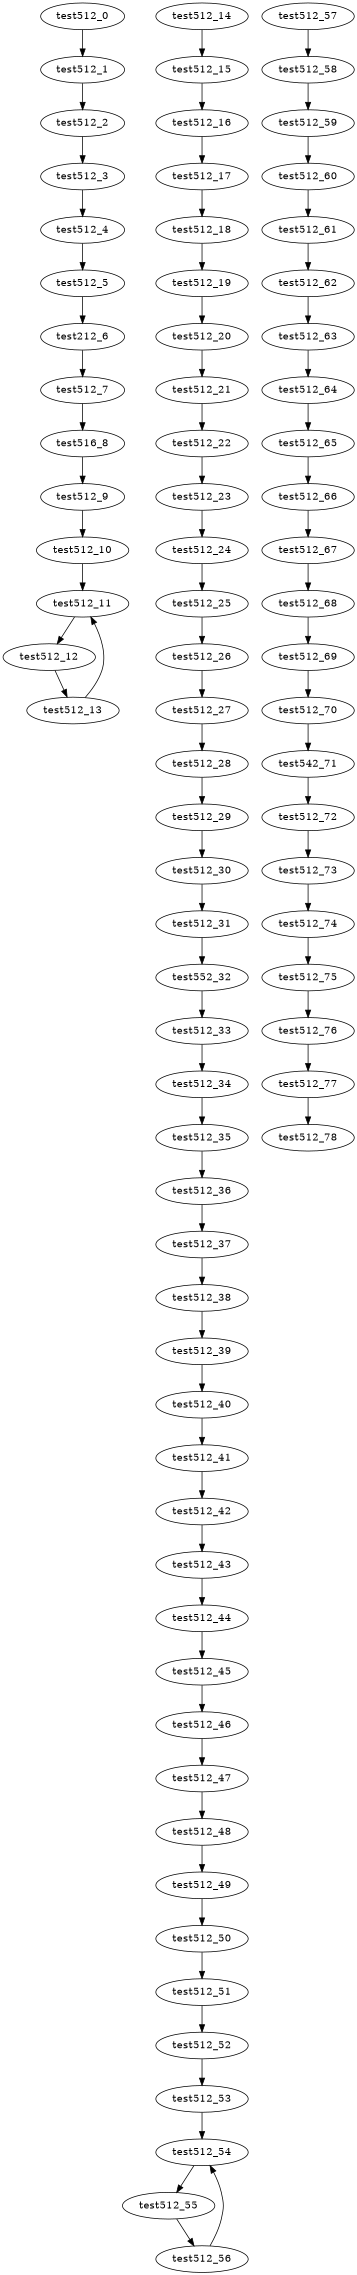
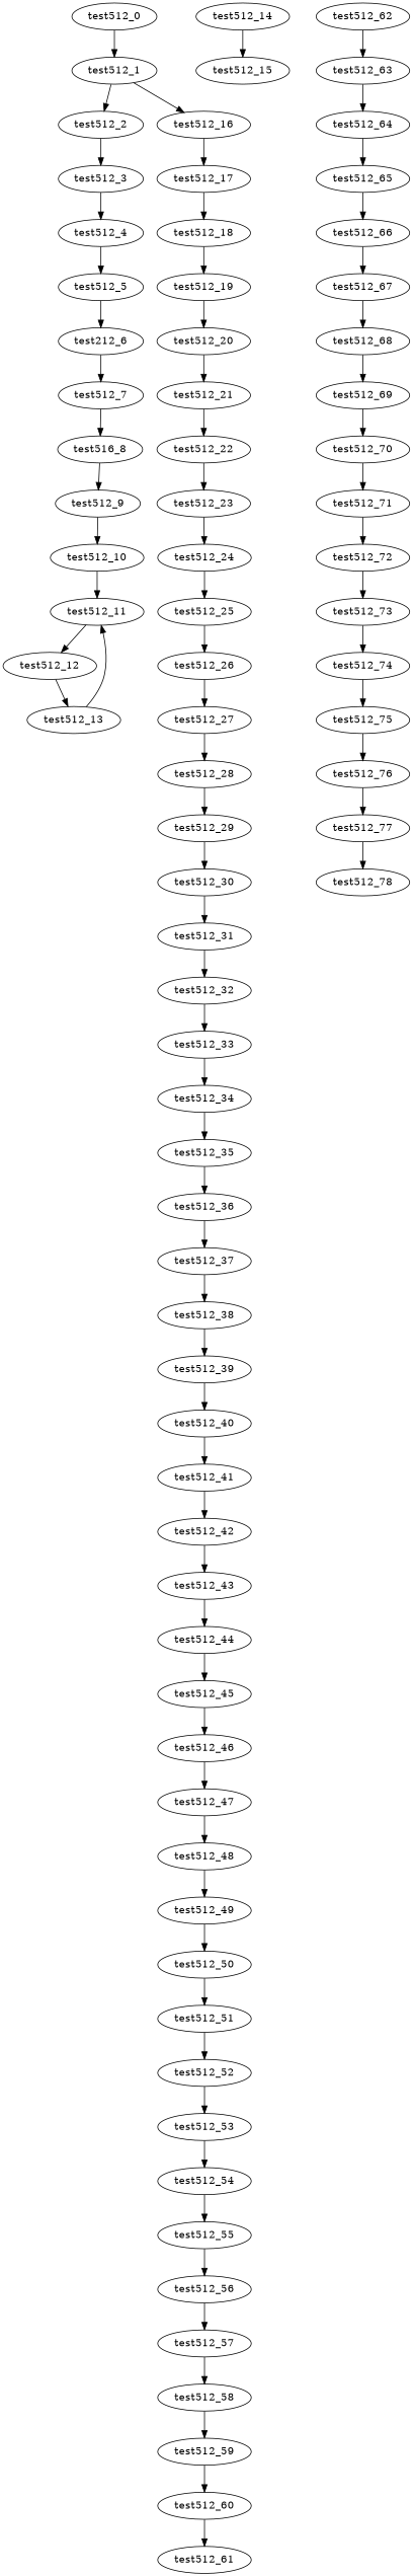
  digraph {
    test512_0
    test512_1
    test512_2
    test512_3
    test512_4
    test512_5
    n7 [label=test212_6]
    test512_7
    n9 [label=test516_8]
    test512_9
    test512_10
    test512_11
    test512_12
    test512_13
    test512_14
    test512_15
    test512_16
    test512_17
    test512_18
    test512_19
    test512_20
    test512_21
    test512_22
    test512_23
    test512_24
    test512_25
    test512_26
    test512_27
    test512_28
    test512_29
    test512_30
    test512_31
-   test512_32 [label=test552_32]
+   test512_32
    test512_33
    test512_34
    test512_35
    test512_36
    test512_37
    test512_38
    test512_39
    test512_40
    test512_41
    test512_42
    test512_43
    test512_44
    test512_45
    test512_46
    test512_47
    test512_48
    test512_49
    test512_50
    test512_51
    test512_52
    test512_53
    test512_54
    test512_55
    test512_56
    test512_57
    test512_58
    test512_59
    test512_60
    test512_61
    test512_62
    test512_63
    test512_64
    test512_65
    test512_66
    test512_67
    test512_68
    test512_69
    test512_70
-   test512_71 [label=test542_71]
+   test512_71
    test512_72
    test512_73
    test512_74
    test512_75
    test512_76
    test512_77
    test512_78
    test512_0 -> test512_1
    test512_1 -> test512_2
    test512_2 -> test512_3
    test512_3 -> test512_4
    test512_4 -> test512_5
    test512_5 -> n7
    n7 -> test512_7
    test512_7 -> n9
    n9 -> test512_9
    test512_9 -> test512_10
    test512_10 -> test512_11
    test512_11 -> test512_12
    test512_12 -> test512_13
    test512_13 -> test512_11
    test512_14 -> test512_15
-   test512_15 -> test512_16
+   test512_1 -> test512_16
    test512_16 -> test512_17
    test512_17 -> test512_18
    test512_18 -> test512_19
    test512_19 -> test512_20
    test512_20 -> test512_21
    test512_21 -> test512_22
    test512_22 -> test512_23
    test512_23 -> test512_24
    test512_24 -> test512_25
    test512_25 -> test512_26
    test512_26 -> test512_27
    test512_27 -> test512_28
    test512_28 -> test512_29
    test512_29 -> test512_30
    test512_30 -> test512_31
    test512_31 -> test512_32
    test512_32 -> test512_33
    test512_33 -> test512_34
    test512_34 -> test512_35
    test512_35 -> test512_36
    test512_36 -> test512_37
    test512_37 -> test512_38
    test512_38 -> test512_39
    test512_39 -> test512_40
    test512_40 -> test512_41
    test512_41 -> test512_42
    test512_42 -> test512_43
    test512_43 -> test512_44
    test512_44 -> test512_45
    test512_45 -> test512_46
    test512_46 -> test512_47
    test512_47 -> test512_48
    test512_48 -> test512_49
    test512_49 -> test512_50
    test512_50 -> test512_51
    test512_51 -> test512_52
    test512_52 -> test512_53
    test512_53 -> test512_54
    test512_54 -> test512_55
    test512_55 -> test512_56
-   test512_56 -> test512_54
+   test512_56 -> test512_57
    test512_57 -> test512_58
    test512_58 -> test512_59
    test512_59 -> test512_60
    test512_60 -> test512_61
-   test512_61 -> test512_62
    test512_62 -> test512_63
    test512_63 -> test512_64
    test512_64 -> test512_65
    test512_65 -> test512_66
    test512_66 -> test512_67
    test512_67 -> test512_68
    test512_68 -> test512_69
    test512_69 -> test512_70
    test512_70 -> test512_71
    test512_71 -> test512_72
    test512_72 -> test512_73
    test512_73 -> test512_74
    test512_74 -> test512_75
    test512_75 -> test512_76
    test512_76 -> test512_77
    test512_77 -> test512_78
  }
